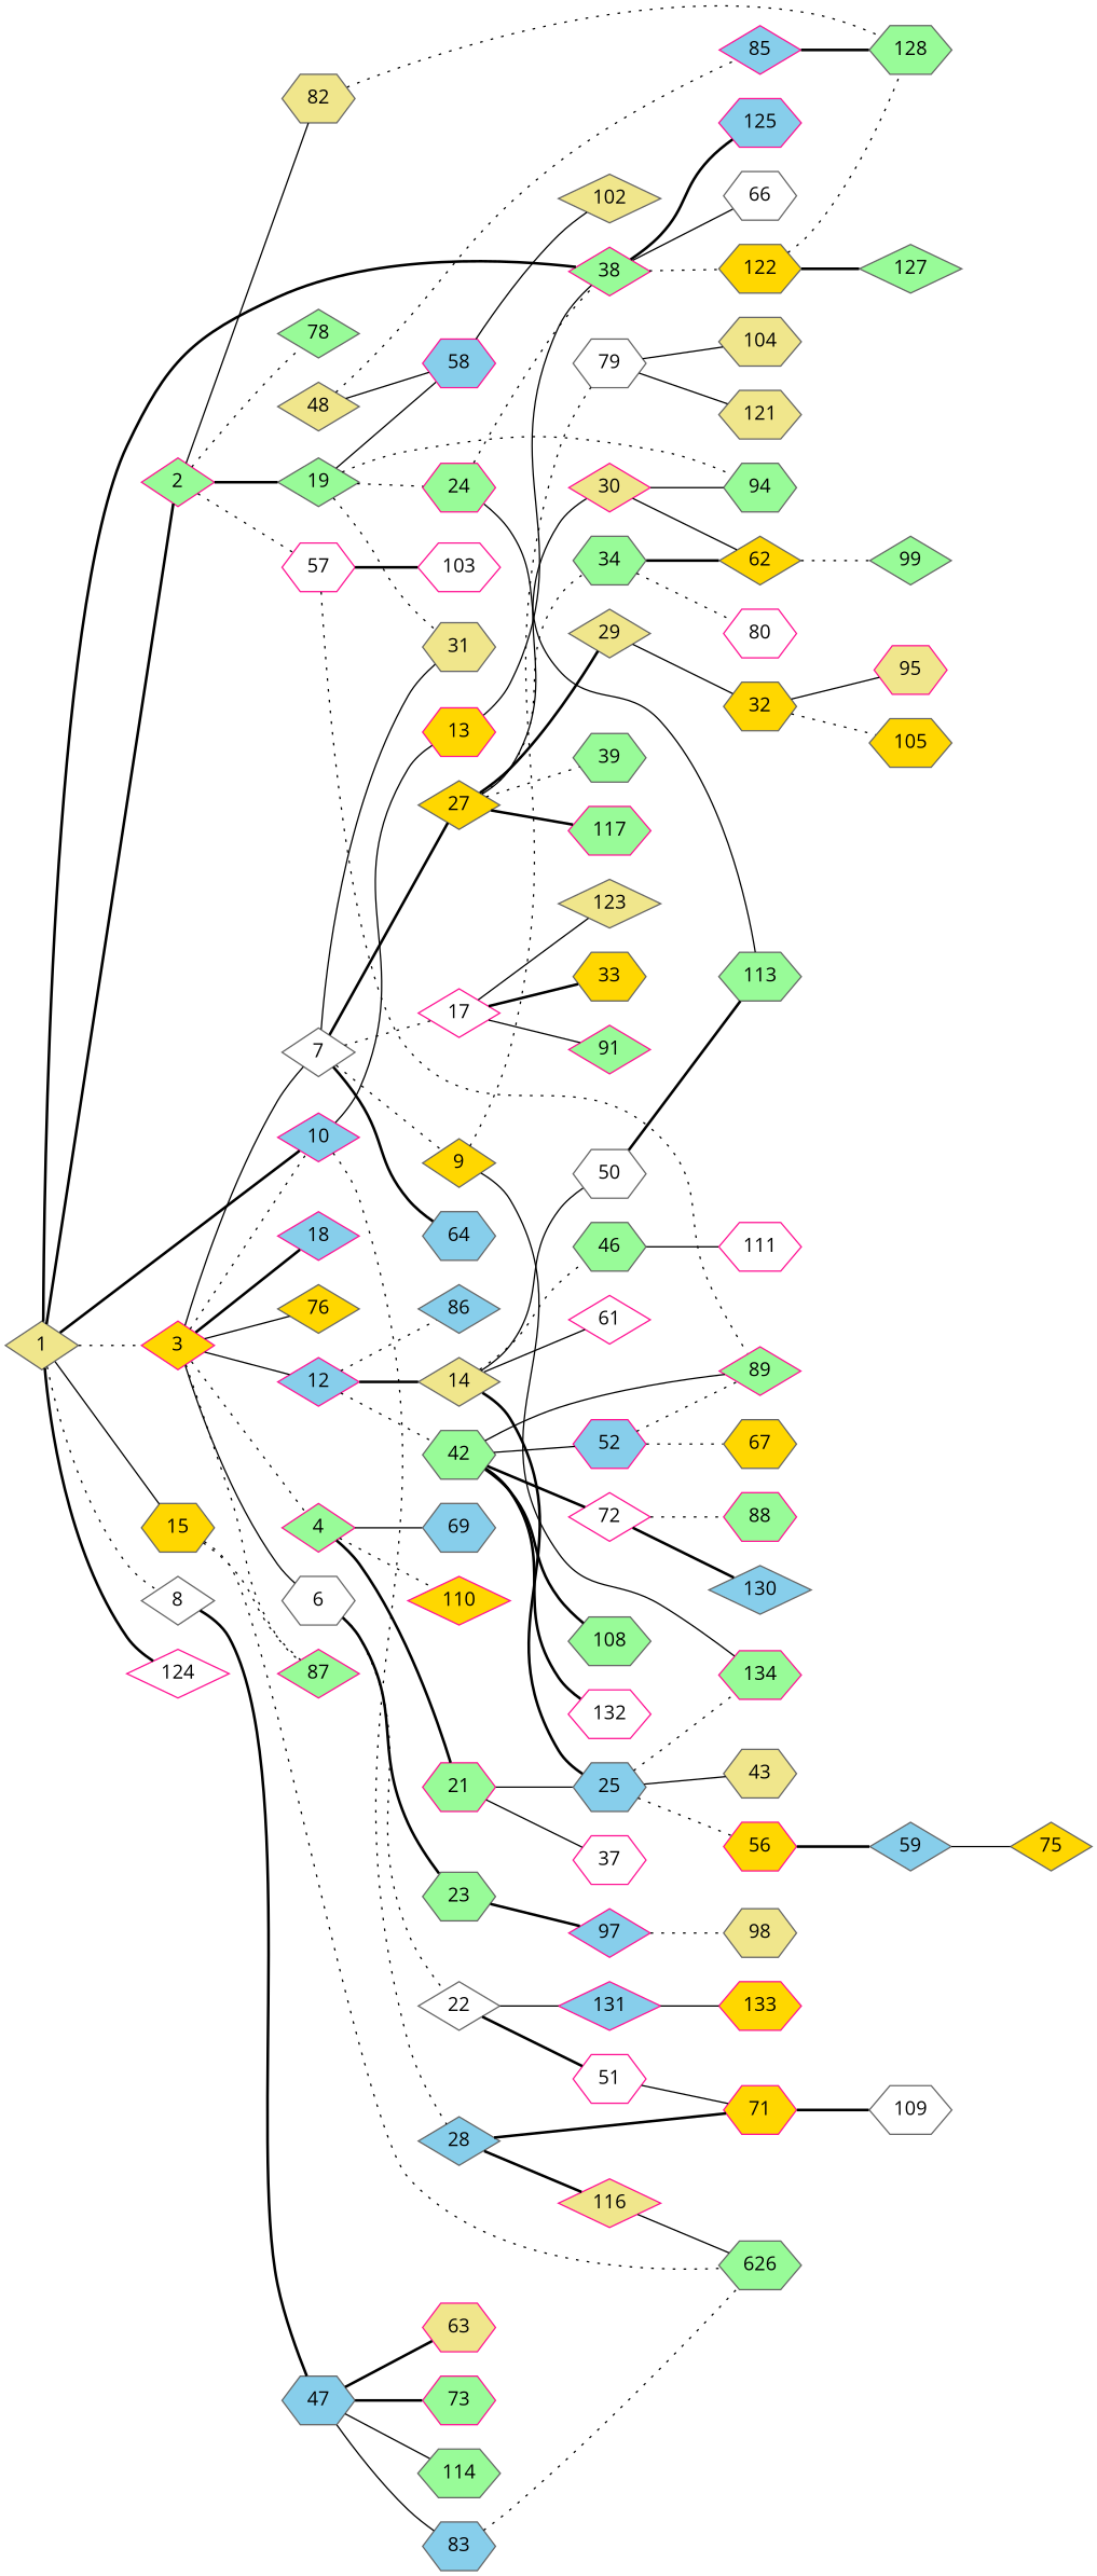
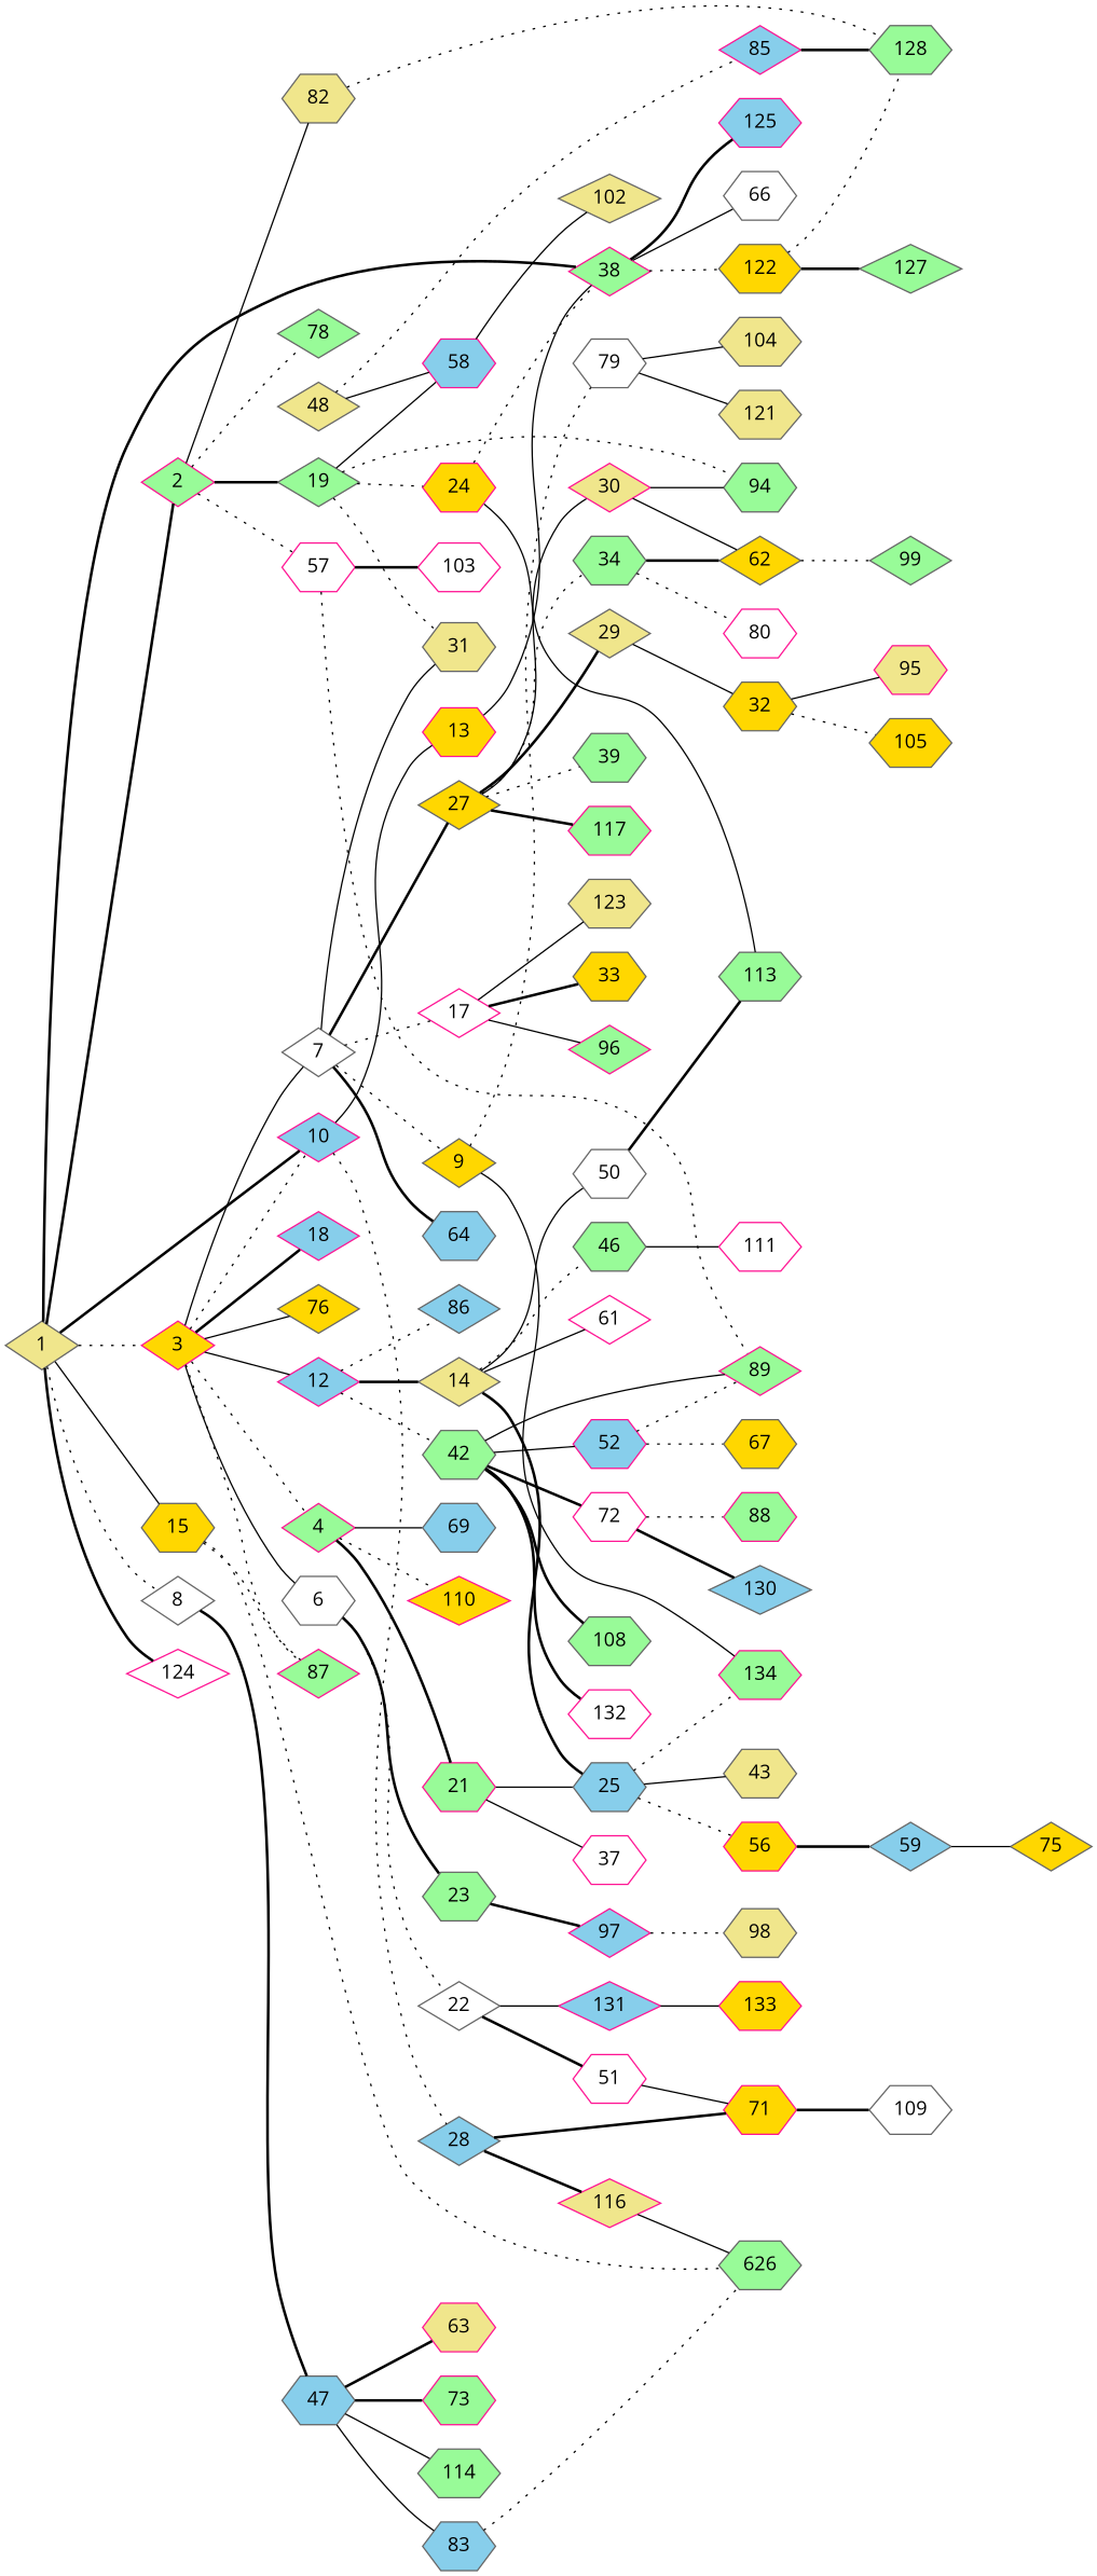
  graph {
    fontname="Open Sans"
    rankdir=LR
    node [color=gray40 fillcolor=palegreen fontname="Open Sans" shape=hexagon style=filled]
    edge [fontname="Open Sans" style=solid]
    1 [fillcolor=khaki shape=diamond super="+41"]
    2 [color=deeppink shape=diamond super="+44"]
    3 [color=deeppink fillcolor=gold shape=diamond super="+5"]
    8 [fillcolor=white shape=diamond]
    10 [color=deeppink fillcolor=skyblue shape=diamond super="+26"]
    15 [fillcolor=gold]
    38 [color=deeppink shape=diamond super="+120"]
    124 [color=deeppink fillcolor=white shape=diamond]
    19 [shape=diamond super="+55"]
    57 [color=deeppink fillcolor=white]
    78 [shape=diamond]
    82 [fillcolor=khaki]
    4 [color=deeppink shape=diamond super="+11"]
    6 [fillcolor=white]
    7 [fillcolor=white shape=diamond super="+35"]
    12 [color=deeppink fillcolor=skyblue shape=diamond super="+112"]
    18 [color=deeppink fillcolor=skyblue shape=diamond]
    n18 [fillcolor=gold label=76 shape=diamond]
    87 [color=deeppink shape=diamond]
    47 [fillcolor=skyblue]
    13 [color=deeppink fillcolor=gold super="+20"]
    28 [fillcolor=skyblue shape=diamond]
    n23 [label=626]
    66 [fillcolor=white]
    122 [fillcolor=gold]
    125 [color=deeppink fillcolor=skyblue]
    31 [fillcolor=khaki]
-   24 [color=deeppink super="+96"]
+   24 [color=deeppink fillcolor=gold super="+96"]
    94
    58 [color=deeppink fillcolor=skyblue]
    89 [color=deeppink shape=diamond]
    103 [color=deeppink fillcolor=white super="+135"]
    128 [super="+129"]
    21 [color=deeppink]
    69 [fillcolor=skyblue]
    110 [color=deeppink fillcolor=gold shape=diamond]
    22 [fillcolor=white shape=diamond super="+115"]
    23 [super="+53"]
    9 [fillcolor=gold shape=diamond super="+16"]
    17 [color=deeppink fillcolor=white shape=diamond super="+49"]
    27 [fillcolor=gold shape=diamond super="+45"]
    64 [fillcolor=skyblue]
    14 [fillcolor=khaki shape=diamond super="+40"]
    42 [super="+60"]
    86 [fillcolor=skyblue shape=diamond]
    25 [fillcolor=skyblue super="+54"]
    37 [color=deeppink fillcolor=white]
    51 [color=deeppink fillcolor=white super="+81"]
    131 [color=deeppink fillcolor=skyblue shape=diamond]
    97 [color=deeppink fillcolor=skyblue shape=diamond super="+107"]
    79 [fillcolor=white super="+92"]
    134 [color=deeppink]
    33 [fillcolor=gold]
-   91 [color=deeppink shape=diamond]
-   123 [fillcolor=khaki shape=diamond]
+   91 [color=deeppink shape=diamond label=96]
+   123 [fillcolor=khaki]
    29 [fillcolor=khaki shape=diamond]
    30 [color=deeppink fillcolor=khaki shape=diamond super="+93"]
    34 [super="+76"]
    39
    117 [color=deeppink]
    63 [color=deeppink fillcolor=khaki]
    73 [color=deeppink]
    83 [fillcolor=skyblue super="+90"]
    114
    104 [fillcolor=khaki]
    121 [fillcolor=khaki]
    71 [color=deeppink fillcolor=gold super="+74"]
    116 [color=deeppink fillcolor=khaki shape=diamond]
    46 [super="+100"]
    50 [fillcolor=white super="+65"]
    61 [color=deeppink fillcolor=white shape=diamond super="+119"]
    52 [color=deeppink fillcolor=skyblue super="+136"]
-   72 [color=deeppink fillcolor=white shape=diamond super="+84"]
+   72 [color=deeppink fillcolor=white super="+84"]
    108
    132 [color=deeppink fillcolor=white]
    43 [fillcolor=khaki]
    56 [color=deeppink fillcolor=gold]
    111 [color=deeppink fillcolor=white]
    113
    48 [fillcolor=khaki shape=diamond super="+106"]
    85 [color=deeppink fillcolor=skyblue shape=diamond]
    133 [color=deeppink fillcolor=gold]
    98 [fillcolor=khaki]
    59 [fillcolor=skyblue shape=diamond super="+101"]
    32 [fillcolor=gold super="+77"]
    62 [fillcolor=gold shape=diamond super="+68"]
    80 [color=deeppink fillcolor=white]
    109 [fillcolor=white]
    95 [color=deeppink fillcolor=khaki]
    105 [fillcolor=gold]
    99 [shape=diamond]
    127 [shape=diamond]
    67 [fillcolor=gold super="+70"]
    88 [color=deeppink]
    130 [fillcolor=skyblue shape=diamond]
    102 [fillcolor=khaki shape=diamond super="+118"]
    75 [fillcolor=gold shape=diamond]
    1 -- 2 [style=bold]
    1 -- 3 [style=dotted]
    1 -- 8 [style=dotted]
    1 -- 10 [style=bold]
    1 -- 15
    1 -- 38 [style=bold]
    1 -- 124 [style=bold]
    2 -- 19 [style=bold]
    2 -- 57 [style=dotted]
    2 -- 78 [style=dotted]
    2 -- 82
    3 -- 10 [style=dotted]
    3 -- 4 [style=dotted]
    3 -- 6
    3 -- 7
    3 -- 12
    3 -- 18 [style=bold]
    3 -- n18
    3 -- 87 [style=dotted]
    8 -- 47 [style=bold]
    10 -- 13 [weight=3]
    10 -- 28 [style=dotted]
    15 -- 87 [style=dotted]
    15 -- n23 [style=dotted]
    38 -- 66
    38 -- 122 [style=dotted]
    38 -- 125 [style=bold]
    19 -- 31 [style=dotted]
    19 -- 24 [style=dotted]
    19 -- 94 [style=dotted]
    19 -- 58
    57 -- 89 [style=dotted]
    57 -- 103 [style=bold]
    82 -- 128 [style=dotted]
    4 -- 21 [style=bold]
    4 -- 69
    4 -- 110 [style=dotted]
    6 -- 22 [style=dotted]
    6 -- 23 [style=bold]
    7 -- 31
    7 -- 9 [style=dotted]
    7 -- 17 [style=dotted]
    7 -- 27 [style=bold]
    7 -- 64 [style=bold]
    12 -- 14 [style=bold]
    12 -- 42 [style=dotted]
    12 -- 86 [style=dotted weight=2]
    47 -- 63 [style=bold]
    47 -- 73 [style=bold]
    47 -- 83
    47 -- 114
    13 -- 38
    28 -- 71 [style=bold]
    28 -- 116 [style=bold]
    122 -- 128 [style=dotted]
    122 -- 127 [style=bold]
    24 -- 38 [style=dotted]
    24 -- 113
    58 -- 102
    21 -- 25
    21 -- 37
    22 -- 51 [style=bold]
    22 -- 131
    23 -- 97 [style=bold]
    9 -- 79 [style=dotted]
    9 -- 134
    17 -- 33 [style=bold]
    17 -- 91
    17 -- 123
    27 -- 29 [style=bold]
    27 -- 30
    27 -- 34 [style=dotted]
    27 -- 39 [style=dotted]
    27 -- 117 [style=bold]
    14 -- 25 [style=bold]
    14 -- 46 [style=dotted]
    14 -- 50
    14 -- 61
    42 -- 89
    42 -- 52
    42 -- 72 [style=bold]
    42 -- 108 [style=bold]
    42 -- 132 [style=bold]
    25 -- 134 [style=dotted]
    25 -- 43
    25 -- 56 [style=dotted]
    51 -- 71
    131 -- 133
    97 -- 98 [style=dotted]
    79 -- 104
    79 -- 121
    29 -- 32
    30 -- 94
    30 -- 62
    34 -- 62 [style=bold]
    34 -- 80 [style=dotted]
    83 -- n23 [style=dotted]
    71 -- 109 [style=bold]
    116 -- n23
    46 -- 111
    50 -- 113 [style=bold]
    52 -- 89 [style=dotted]
    52 -- 67 [style=dotted]
    72 -- 88 [style=dotted]
    72 -- 130 [style=bold]
    56 -- 59 [style=bold]
    48 -- 58
    48 -- 85 [style=dotted]
    85 -- 128 [style=bold]
    59 -- 75
    32 -- 95
    32 -- 105 [style=dotted]
    62 -- 99 [style=dotted]
  }
